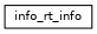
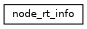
  digraph {
    rankdir=TB
-   n1 [color=black fillcolor=white fontname=Helvetica fontsize=10 height=0.2 label=info_rt_info shape=record style=filled width=0.4]
+   n1 [color=black fillcolor=white fontname=Helvetica fontsize=10 height=0.2 label=node_rt_info shape=record style=filled width=0.4]
  }
